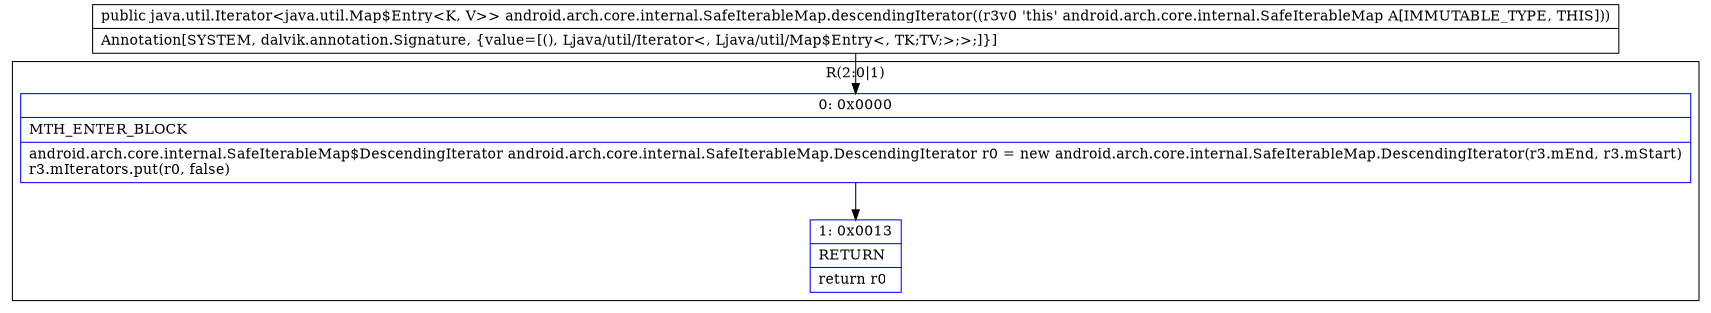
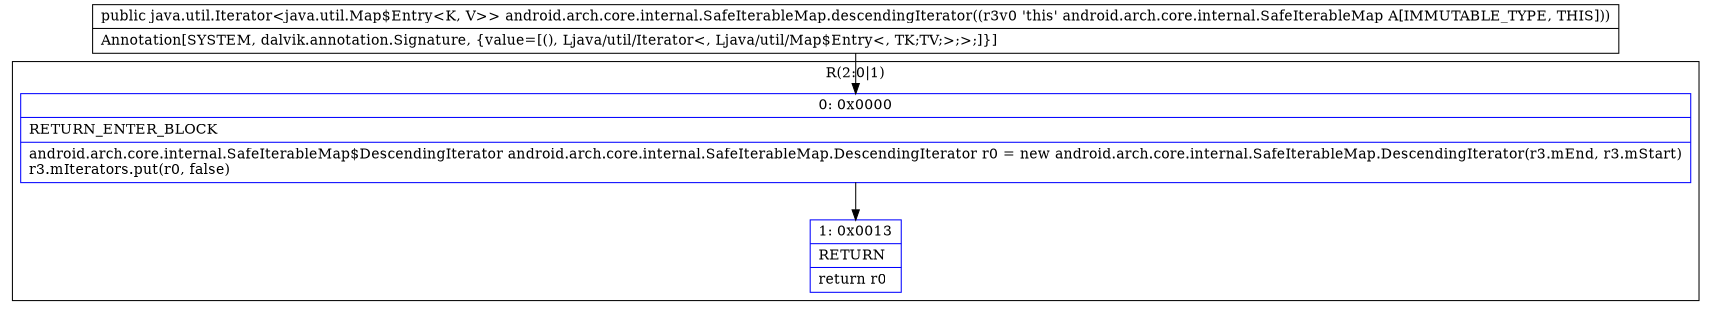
  digraph {
    node [color=blue shape=record]
-   n1 [label="{0\:\ 0x0000|MTH_ENTER_BLOCK\l|android.arch.core.internal.SafeIterableMap$DescendingIterator android.arch.core.internal.SafeIterableMap.DescendingIterator r0 = new android.arch.core.internal.SafeIterableMap.DescendingIterator(r3.mEnd, r3.mStart)\lr3.mIterators.put(r0, false)\l}"]
+   n1 [label="{0\:\ 0x0000|RETURN_ENTER_BLOCK\l|android.arch.core.internal.SafeIterableMap$DescendingIterator android.arch.core.internal.SafeIterableMap.DescendingIterator r0 = new android.arch.core.internal.SafeIterableMap.DescendingIterator(r3.mEnd, r3.mStart)\lr3.mIterators.put(r0, false)\l}"]
    n2 [label="{1\:\ 0x0013|RETURN\l|return r0\l}"]
    n3 [label="{public java.util.Iterator\<java.util.Map$Entry\<K, V\>\> android.arch.core.internal.SafeIterableMap.descendingIterator((r3v0 'this' android.arch.core.internal.SafeIterableMap A[IMMUTABLE_TYPE, THIS]))  | Annotation[SYSTEM, dalvik.annotation.Signature, \{value=[(), Ljava\/util\/Iterator\<, Ljava\/util\/Map$Entry\<, TK;TV;\>;\>;]\}]\l}" color=""]
    subgraph cluster_1 {
      label="R(2:0|1)"
      n1
      n2
    }
    n1 -> n2
    n3 -> n1
  }
